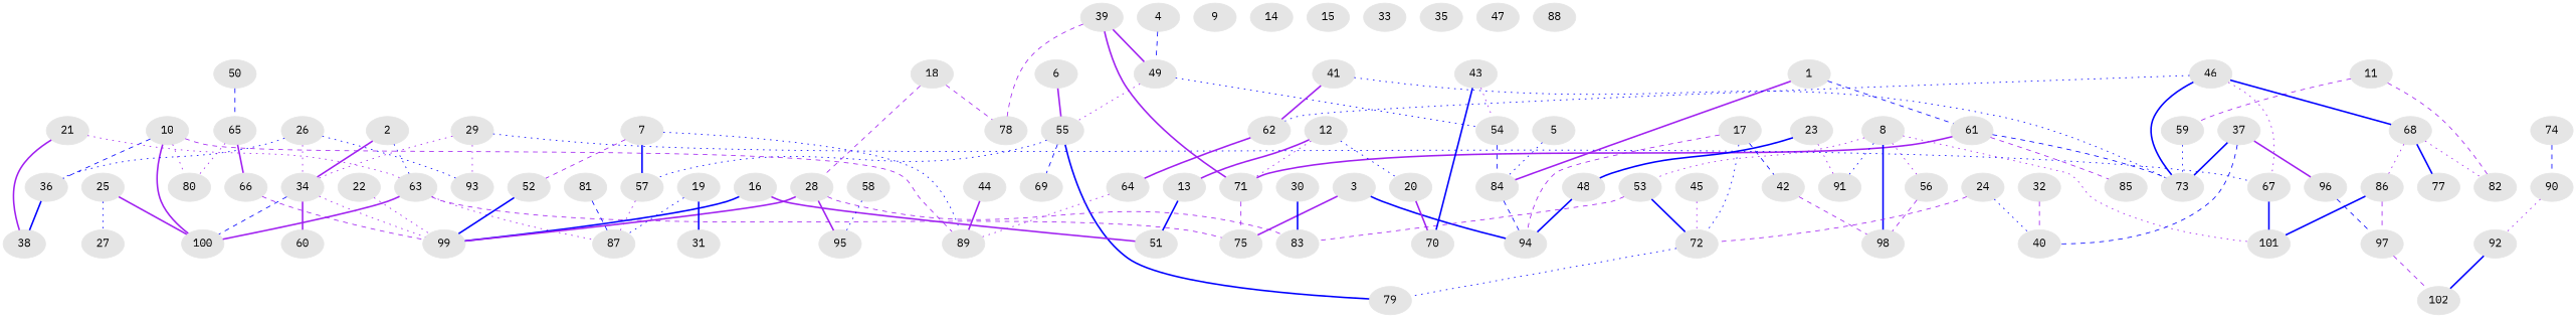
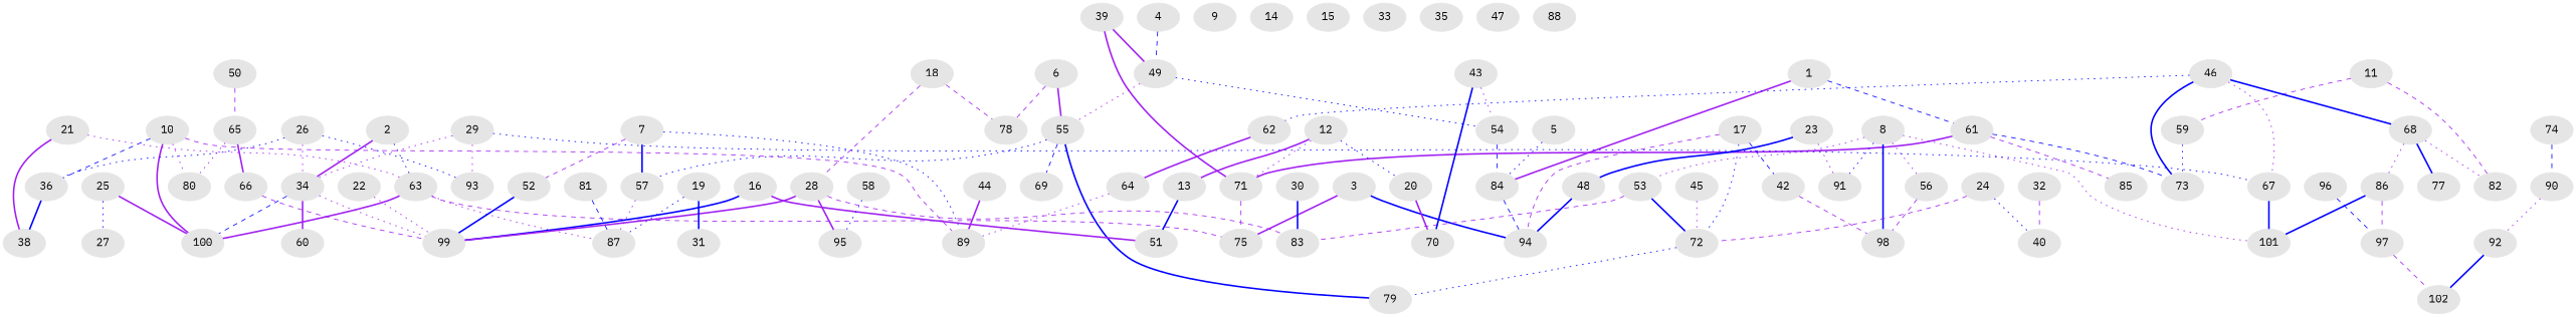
  graph {
    fontname="IBM Plex Mono"
    node [color=gray90 fontname="IBM Plex Mono" style=filled]
    edge [color=purple fontname="IBM Plex Mono" style=bold]
    1
    61
    84
    49
    55
    54
    71
    73
    85
    94
    2
    34
    63
    100
    99
    60
    75
    87
    3
    4
    5
    6
    78
    57
    69
    79
    7
    52
    89
    8
    53
    56
    91
    98
    101
    72
    83
    9
    10
    36
    80
    38
    11
    59
    82
    12
    13
    20
    51
    70
    14
    15
    16
    17
    42
    18
    28
    95
    19
    31
    21
    22
    23
    48
    24
    40
    25
    27
    26
    93
    29
    67
    30
    32
    33
    35
-   37
    96
    97
    39
-   41
    62
    64
    43
    44
    45
    46
    68
    77
    86
    47
    50
    65
    66
    58
    74
    90
    92
    102
    81
    88
    1 -- 61 [color=blue style=dashed]
    1 -- 84
    61 -- 71
    61 -- 73 [color=blue style=dashed]
    61 -- 85 [style=dashed]
    84 -- 94 [color=blue style=dashed]
    49 -- 55 [style=dotted]
    49 -- 54 [color=blue style=dotted]
    55 -- 57 [color=blue style=dotted]
    55 -- 69 [color=blue style=dashed]
    55 -- 79 [color=blue]
    54 -- 84 [color=blue style=dashed]
    71 -- 75 [style=dashed]
    2 -- 34
    2 -- 63 [color=blue style=dotted]
    34 -- 100 [color=blue style=dashed]
    34 -- 99 [style=dotted]
    34 -- 60
    63 -- 100
    63 -- 75 [style=dashed]
    63 -- 87 [style=dotted]
    3 -- 94 [color=blue]
    3 -- 75
    4 -- 49 [color=blue style=dashed]
    5 -- 84 [color=blue style=dotted]
    6 -- 55
-   39 -- 78 [style=dashed]
+   6 -- 78 [style=dashed]
    57 -- 87 [style=dotted]
    7 -- 57 [color=blue]
    7 -- 52 [style=dashed]
    7 -- 89 [color=blue style=dotted]
    52 -- 99 [color=blue]
    8 -- 53 [style=dotted]
    8 -- 56 [style=dotted]
    8 -- 91 [color=blue style=dotted]
    8 -- 98 [color=blue]
    8 -- 101 [style=dotted]
    53 -- 72 [color=blue]
    53 -- 83 [style=dashed]
    56 -- 98 [style=dashed]
    72 -- 79 [color=blue style=dotted]
    10 -- 100
    10 -- 89 [style=dashed]
    10 -- 36 [color=blue style=dashed]
    10 -- 80 [style=dotted]
    36 -- 38 [color=blue]
    11 -- 59 [style=dashed]
    11 -- 82 [style=dashed]
    59 -- 73 [color=blue style=dotted]
    12 -- 71 [style=dotted]
    12 -- 13
    12 -- 20 [color=blue style=dotted]
    13 -- 51 [color=blue]
    20 -- 70
    16 -- 99 [color=blue]
    16 -- 51
    17 -- 94 [style=dashed]
    17 -- 72 [color=blue style=dotted]
    17 -- 42 [color=blue style=dashed]
    42 -- 98 [style=dashed]
    18 -- 78 [style=dashed]
    18 -- 28 [style=dashed]
    28 -- 99
    28 -- 83 [style=dashed]
    28 -- 95
    19 -- 87 [color=blue style=dotted]
    19 -- 31 [color=blue]
    21 -- 63 [style=dotted]
    21 -- 38
    22 -- 99 [style=dotted]
    23 -- 91 [style=dotted]
    23 -- 48 [color=blue]
    48 -- 94 [color=blue]
    24 -- 72 [style=dashed]
    24 -- 40 [color=blue style=dotted]
    25 -- 100
    25 -- 27 [color=blue style=dotted]
    26 -- 34 [style=dotted]
    26 -- 36 [color=blue style=dotted]
    26 -- 93 [color=blue style=dotted]
    29 -- 34 [style=dotted]
    29 -- 93 [style=dotted]
    29 -- 67 [color=blue style=dotted]
    67 -- 101 [color=blue]
    30 -- 83 [color=blue]
    32 -- 40 [style=dashed]
-   37 -- 73 [color=blue]
-   37 -- 40 [color=blue style=dashed]
-   37 -- 96
    96 -- 97 [color=blue style=dashed]
    97 -- 102 [style=dashed]
    39 -- 49
    39 -- 71
-   41 -- 73 [color=blue style=dotted]
-   41 -- 62
    62 -- 64
    64 -- 89 [style=dotted]
    43 -- 54 [style=dotted]
    43 -- 70 [color=blue]
    44 -- 89
    45 -- 72 [style=dotted]
    46 -- 73 [color=blue]
    46 -- 67 [style=dotted]
    46 -- 62 [color=blue style=dotted]
    46 -- 68 [color=blue]
    68 -- 82 [style=dotted]
    68 -- 77 [color=blue]
    68 -- 86 [style=dotted]
    86 -- 101 [color=blue]
    86 -- 97 [style=dashed]
-   50 -- 65 [color=blue style=dashed]
+   50 -- 65 [style=dashed]
    65 -- 80 [style=dotted]
    65 -- 66
    66 -- 99 [style=dashed]
    58 -- 95 [color=blue style=dotted]
    74 -- 90 [color=blue style=dashed]
    90 -- 92 [style=dotted]
    92 -- 102 [color=blue]
    81 -- 87 [color=blue style=dashed]
  }
